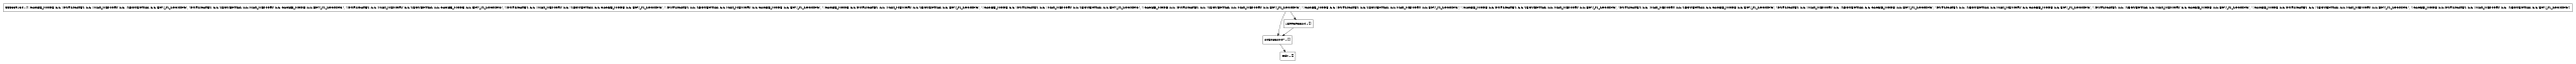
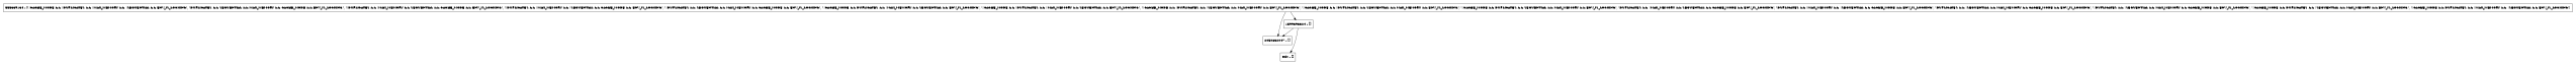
  digraph {
    node [shape=record]
    n1 [label="555339134 - [(!CACHE_MODE && !DUPLICATES && !MAX_MEMORY && !SEQUENTIAL && ENV_IS_LOCKING), (DUPLICATES && SEQUENTIAL && MAX_MEMORY && CACHE_MODE && ENV_IS_LOCKING), (!DUPLICATES && !MAX_MEMORY && SEQUENTIAL && CACHE_MODE && ENV_IS_LOCKING), (!DUPLICATES && !MAX_MEMORY && !SEQUENTIAL && CACHE_MODE && ENV_IS_LOCKING), (!DUPLICATES && SEQUENTIAL && MAX_MEMORY && CACHE_MODE && ENV_IS_LOCKING), (!CACHE_MODE && DUPLICATES && !MAX_MEMORY && SEQUENTIAL && ENV_IS_LOCKING), (!CACHE_MODE && !DUPLICATES && !MAX_MEMORY && SEQUENTIAL && ENV_IS_LOCKING), (!CACHE_MODE && !DUPLICATES && !SEQUENTIAL && MAX_MEMORY && ENV_IS_LOCKING), (!CACHE_MODE && !DUPLICATES && SEQUENTIAL && MAX_MEMORY && ENV_IS_LOCKING), (!CACHE_MODE && DUPLICATES && SEQUENTIAL && MAX_MEMORY && ENV_IS_LOCKING), (DUPLICATES && !MAX_MEMORY && SEQUENTIAL && CACHE_MODE && ENV_IS_LOCKING), (DUPLICATES && !MAX_MEMORY && !SEQUENTIAL && CACHE_MODE && ENV_IS_LOCKING), (DUPLICATES && !SEQUENTIAL && MAX_MEMORY && CACHE_MODE && ENV_IS_LOCKING), (!DUPLICATES && !SEQUENTIAL && MAX_MEMORY && CACHE_MODE && ENV_IS_LOCKING), (!CACHE_MODE && DUPLICATES && !SEQUENTIAL && MAX_MEMORY && ENV_IS_LOCKING), (!CACHE_MODE && DUPLICATES && !MAX_MEMORY && !SEQUENTIAL && ENV_IS_LOCKING)]"]
    n2 [label="2050832047 - []"]
    n3 [label="1599393324 - []"]
    n4 [label="exit - []"]
    n1 -> n2
    n1 -> n3
-   n2 -> n4
+   n3 -> n4
    n3 -> n2
  }
